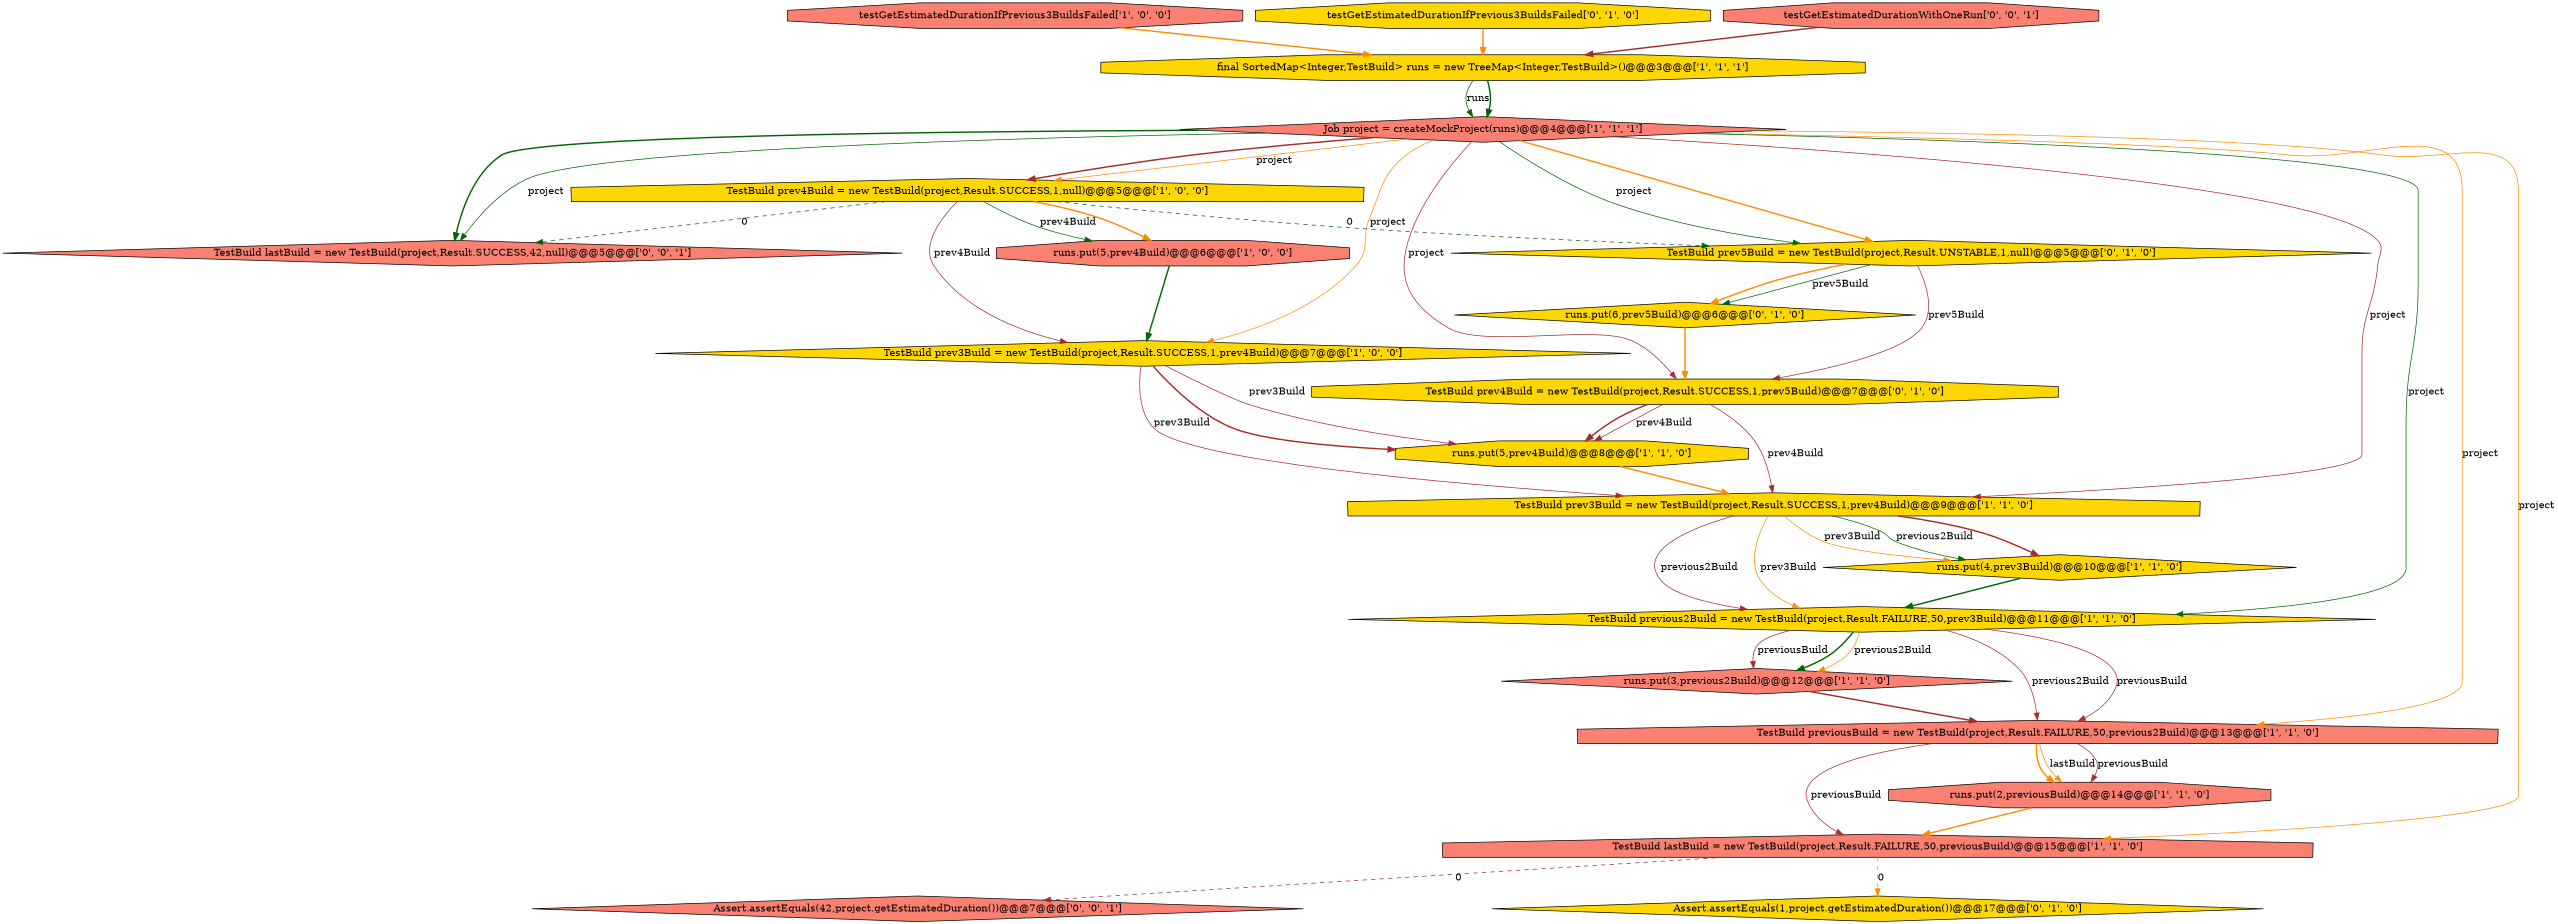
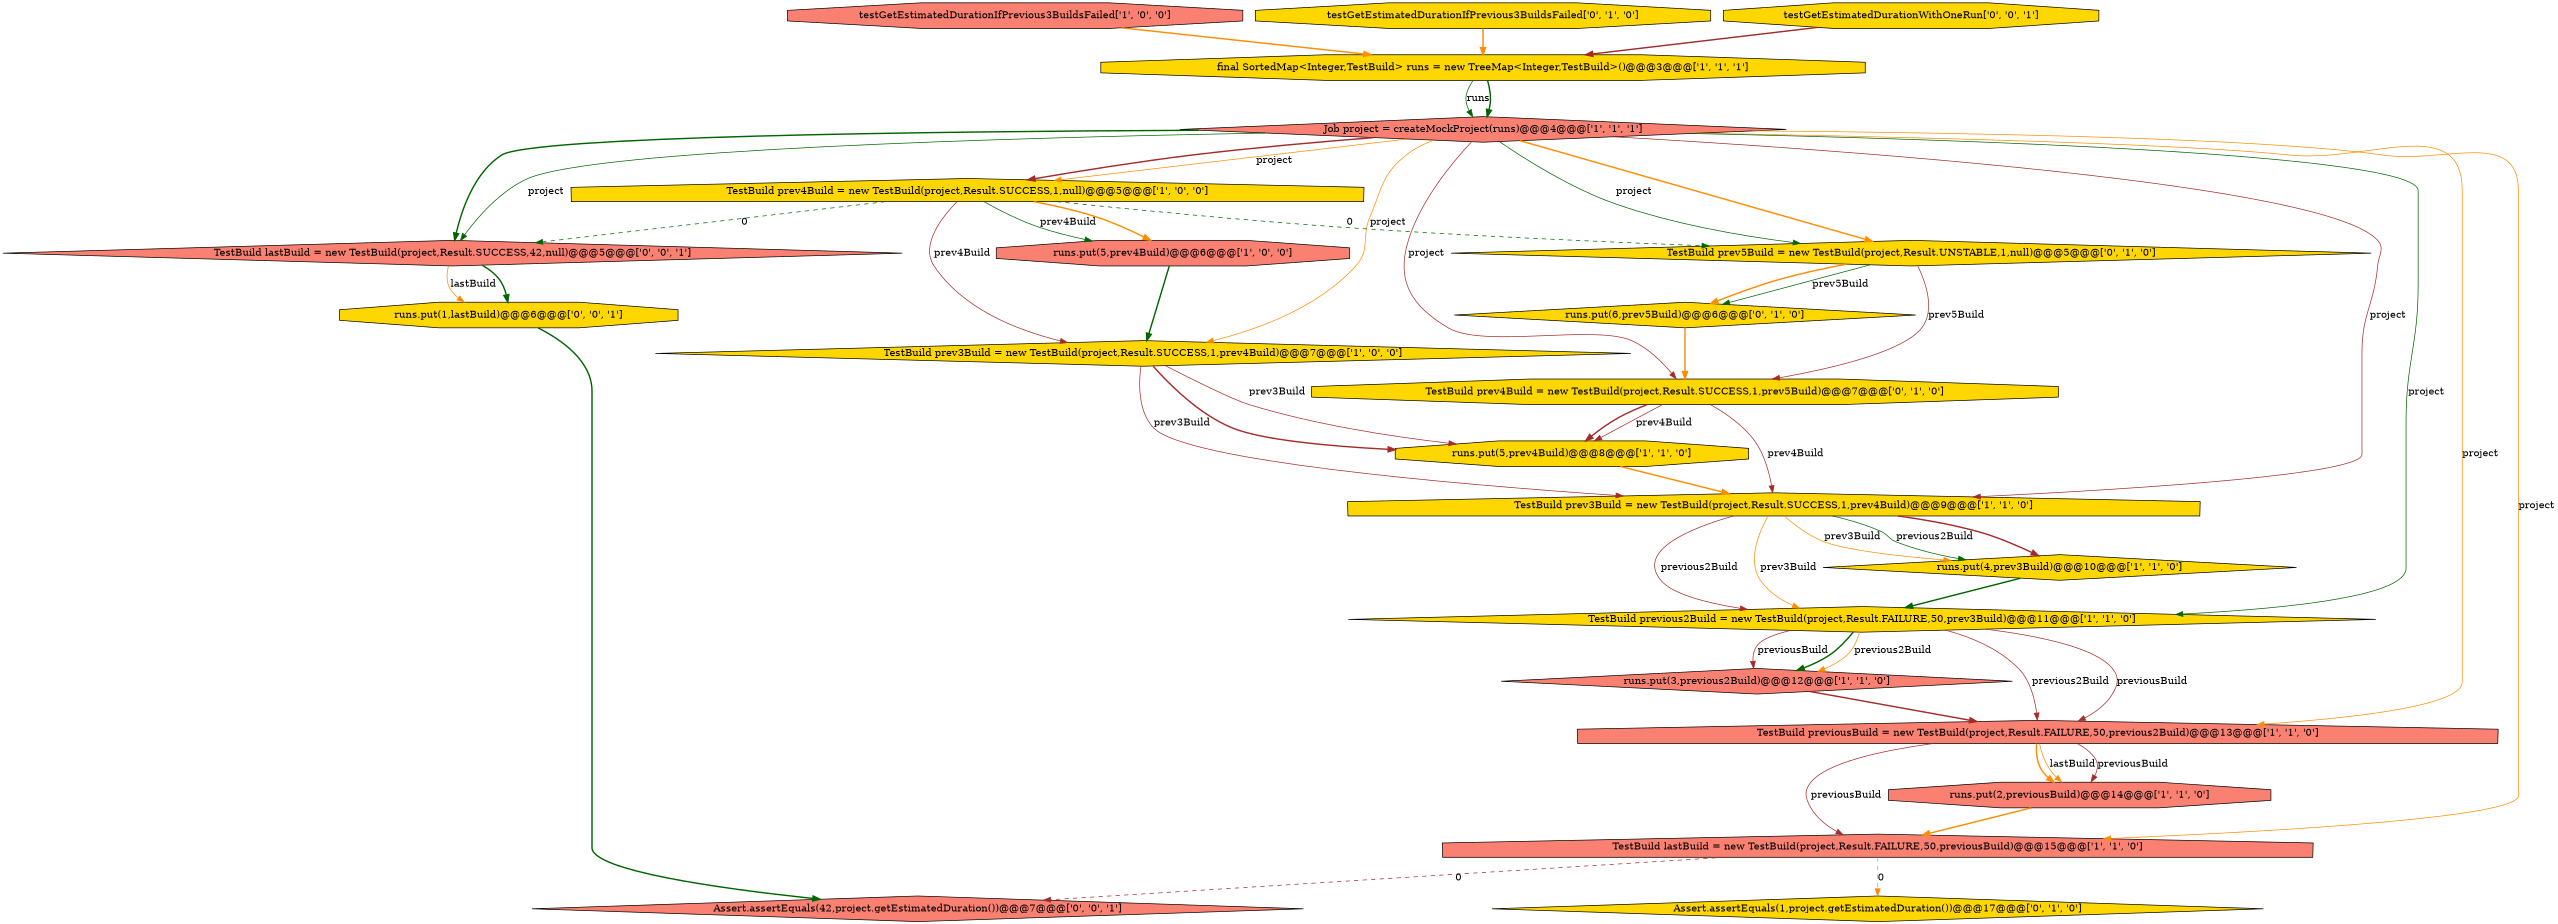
  digraph {
    node [fillcolor=gold shape=diamond style=filled]
    edge [color=brown style=solid]
    n1 [fillcolor=salmon label="testGetEstimatedDurationIfPrevious3BuildsFailed['1', '0', '0']" shape=octagon]
    n2 [label="final SortedMap<Integer,TestBuild> runs = new TreeMap<Integer,TestBuild>()@@@3@@@['1', '1', '1']" shape=octagon]
    n3 [fillcolor=salmon label="Job project = createMockProject(runs)@@@4@@@['1', '1', '1']"]
+   n4 [label="runs.put(1,lastBuild)@@@6@@@['0', '0', '1']" shape=octagon]
    n5 [fillcolor=salmon label="Assert.assertEquals(42,project.getEstimatedDuration())@@@7@@@['0', '0', '1']"]
    n6 [fillcolor=salmon label="runs.put(3,previous2Build)@@@12@@@['1', '1', '0']"]
    n7 [fillcolor=salmon label="TestBuild previousBuild = new TestBuild(project,Result.FAILURE,50,previous2Build)@@@13@@@['1', '1', '0']" shape=house]
    n8 [fillcolor=salmon label="runs.put(2,previousBuild)@@@14@@@['1', '1', '0']" shape=octagon]
    n9 [fillcolor=salmon label="TestBuild lastBuild = new TestBuild(project,Result.FAILURE,50,previousBuild)@@@15@@@['1', '1', '0']" shape=house]
    n10 [label="Assert.assertEquals(1,project.getEstimatedDuration())@@@17@@@['0', '1', '0']"]
    n11 [label="TestBuild prev4Build = new TestBuild(project,Result.SUCCESS,1,null)@@@5@@@['1', '0', '0']" shape=house]
    n12 [label="TestBuild prev3Build = new TestBuild(project,Result.SUCCESS,1,prev4Build)@@@7@@@['1', '0', '0']"]
    n13 [fillcolor=salmon label="TestBuild lastBuild = new TestBuild(project,Result.SUCCESS,42,null)@@@5@@@['0', '0', '1']"]
    n14 [fillcolor=salmon label="runs.put(5,prev4Build)@@@6@@@['1', '0', '0']" shape=octagon]
    n15 [label="TestBuild prev5Build = new TestBuild(project,Result.UNSTABLE,1,null)@@@5@@@['0', '1', '0']"]
    n16 [label="runs.put(5,prev4Build)@@@8@@@['1', '1', '0']" shape=octagon]
    n17 [label="TestBuild prev3Build = new TestBuild(project,Result.SUCCESS,1,prev4Build)@@@9@@@['1', '1', '0']" shape=house]
    n18 [label="TestBuild prev4Build = new TestBuild(project,Result.SUCCESS,1,prev5Build)@@@7@@@['0', '1', '0']" shape=octagon]
    n19 [label="runs.put(6,prev5Build)@@@6@@@['0', '1', '0']"]
    n20 [label="runs.put(4,prev3Build)@@@10@@@['1', '1', '0']"]
    n21 [label="TestBuild previous2Build = new TestBuild(project,Result.FAILURE,50,prev3Build)@@@11@@@['1', '1', '0']"]
    n22 [label="testGetEstimatedDurationIfPrevious3BuildsFailed['0', '1', '0']" shape=octagon]
-   n23 [fillcolor=salmon label="testGetEstimatedDurationWithOneRun['0', '0', '1']" shape=octagon]
+   n23 [label="testGetEstimatedDurationWithOneRun['0', '0', '1']" shape=octagon]
    n1 -> n2 [color=darkorange style=bold]
    n2 -> n3 [color=darkgreen label=runs]
    n2 -> n3 [color=darkgreen style=bold]
    n3 -> n7 [color=darkorange label=project]
    n3 -> n9 [color=darkorange label=project]
    n3 -> n11 [color=darkorange label=project]
    n3 -> n11 [style=bold]
    n3 -> n12 [color=darkorange label=project]
    n3 -> n13 [color=darkgreen style=bold]
    n3 -> n13 [color=darkgreen label=project]
    n3 -> n15 [color=darkorange style=bold]
    n3 -> n15 [color=darkgreen label=project]
    n3 -> n17 [label=project]
    n3 -> n18 [label=project]
    n3 -> n21 [color=darkgreen label=project]
+   n4 -> n5 [color=darkgreen style=bold]
    n6 -> n7 [style=bold]
    n7 -> n8 [color=darkorange label=lastBuild]
    n7 -> n8 [label=previousBuild]
    n7 -> n8 [color=darkorange style=bold]
    n7 -> n9 [label=previousBuild]
    n8 -> n9 [color=darkorange style=bold]
    n9 -> n5 [label=0 style=dashed]
    n9 -> n10 [color=darkorange label=0 style=dashed]
    n11 -> n12 [label=prev4Build]
    n11 -> n13 [color=darkgreen label=0 style=dashed]
    n11 -> n14 [color=darkgreen label=prev4Build]
    n11 -> n14 [color=darkorange style=bold]
    n11 -> n15 [color=darkgreen label=0 style=dashed]
    n12 -> n16 [style=bold]
    n12 -> n16 [label=prev3Build]
    n12 -> n17 [label=prev3Build]
+   n13 -> n4 [color=darkgreen style=bold]
+   n13 -> n4 [color=darkorange label=lastBuild]
    n14 -> n12 [color=darkgreen style=bold]
    n15 -> n18 [label=prev5Build]
    n15 -> n19 [color=darkgreen label=prev5Build]
    n15 -> n19 [color=darkorange style=bold]
    n16 -> n17 [color=darkorange style=bold]
    n17 -> n20 [style=bold]
    n17 -> n20 [color=darkorange label=prev3Build]
    n17 -> n20 [color=darkgreen label=previous2Build]
    n17 -> n21 [label=previous2Build]
    n17 -> n21 [color=darkorange label=prev3Build]
    n18 -> n16 [label=prev4Build]
    n18 -> n16 [style=bold]
    n18 -> n17 [label=prev4Build]
    n19 -> n18 [color=darkorange style=bold]
    n20 -> n21 [color=darkgreen style=bold]
    n21 -> n6 [color=darkorange label=previous2Build]
    n21 -> n6 [label=previousBuild]
    n21 -> n6 [color=darkgreen style=bold]
    n21 -> n7 [label=previous2Build]
    n21 -> n7 [label=previousBuild]
    n22 -> n2 [color=darkorange style=bold]
    n23 -> n2 [style=bold]
  }
